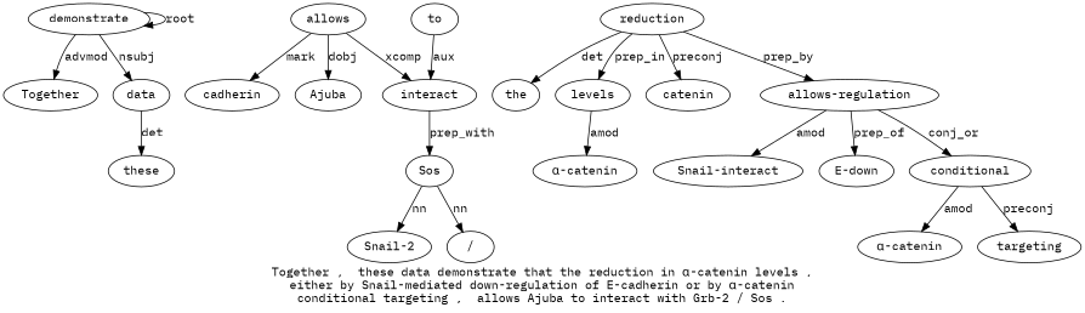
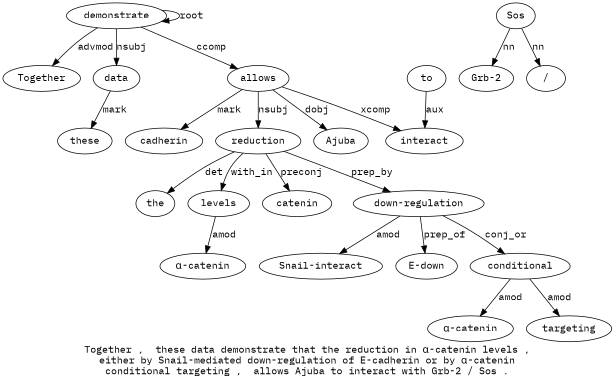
  digraph {
    fontname="IBM Plex Mono"
    label="Together ,  these data demonstrate that the reduction in α-catenin levels ,\neither by Snail-mediated down-regulation of E-cadherin or by α-catenin\nconditional targeting ,  allows Ajuba to interact with Grb-2 / Sos ."
    node [fillcolor=white fontname="IBM Plex Mono" style=filled]
    edge [fontname="IBM Plex Mono"]
    n1 [label=demonstrate]
    n2 [label=Together]
    n3 [label=data]
    n4 [label=allows]
    n5 [label=these]
    n6 [label=cadherin]
    n7 [label=reduction]
    n8 [label=Ajuba]
    n9 [label=interact]
    n10 [label=the]
    n11 [label=levels]
    n12 [label=catenin]
-   n13 [label="allows-regulation"]
+   n13 [label="down-regulation"]
    n14 [label=Sos]
    n15 [label="α-catenin"]
    n16 [label="Snail-interact"]
    n17 [label="E-down"]
    n18 [label=conditional]
    n19 [label="α-catenin"]
    n20 [label=targeting]
    n21 [label=to]
-   n22 [label="Snail-2"]
+   n22 [label="Grb-2"]
    n23 [label="/"]
    n1 -> n1 [label=root]
    n1 -> n2 [label=advmod]
    n1 -> n3 [label=nsubj]
-   n3 -> n5 [label=det]
+   n1 -> n4 [label=ccomp]
+   n3 -> n5 [label=mark]
    n4 -> n6 [label=mark]
+   n4 -> n7 [label=nsubj]
    n4 -> n8 [label=dobj]
    n4 -> n9 [label=xcomp]
    n7 -> n10 [label=det]
-   n7 -> n11 [label=prep_in]
+   n7 -> n11 [label=with_in]
    n7 -> n12 [label=preconj]
    n7 -> n13 [label=prep_by]
-   n9 -> n14 [label=prep_with]
    n11 -> n15 [label=amod]
    n13 -> n16 [label=amod]
    n13 -> n17 [label=prep_of]
    n13 -> n18 [label=conj_or]
    n14 -> n22 [label=nn]
    n14 -> n23 [label=nn]
    n18 -> n19 [label=amod]
-   n18 -> n20 [label=preconj]
+   n18 -> n20 [label=amod]
    n21 -> n9 [label=aux]
  }
